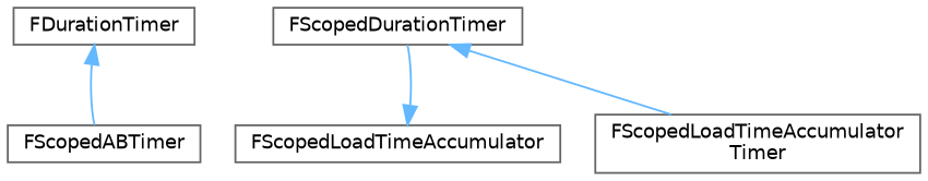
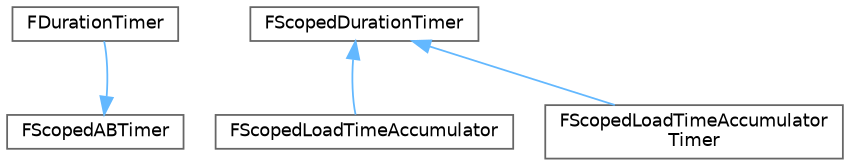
  digraph {
    rankdir=TB
    node [color=grey40 fillcolor=white fontname=Helvetica fontsize=10 shape=box style=filled]
    edge [color=steelblue1 dir=back fontname=Helvetica fontsize=10 labelfontname=Helvetica labelfontsize=10 style=solid]
    n1 [height=0.2 label=FDurationTimer width=0.4]
    n2 [height=0.2 label=FScopedABTimer width=0.4]
    n3 [height=0.2 label=FScopedDurationTimer width=0.4]
    n4 [height=0.2 label=FScopedLoadTimeAccumulator width=0.4]
    n5 [height=0.2 label="FScopedLoadTimeAccumulator\lTimer" width=0.4]
-   n1 -> n2
-   n4 -> n3
+   n2 -> n1
+   n3 -> n4
    n3 -> n5
  }
